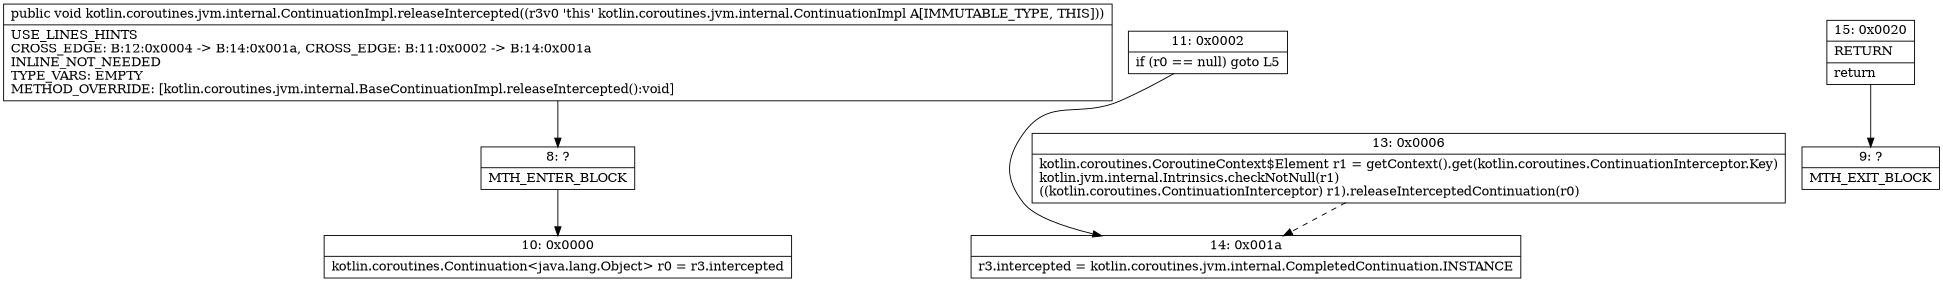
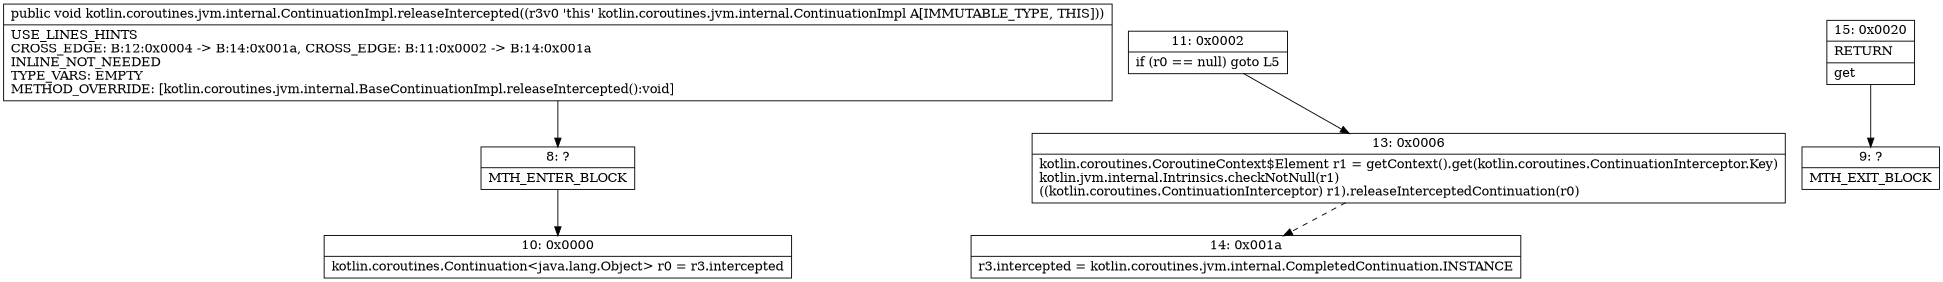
  digraph {
    node [shape=record]
    n1 [label="{8\:\ ?|MTH_ENTER_BLOCK\l}"]
    n2 [label="{10\:\ 0x0000|kotlin.coroutines.Continuation\<java.lang.Object\> r0 = r3.intercepted\l}"]
    n3 [label="{11\:\ 0x0002|if (r0 == null) goto L5\l}"]
    n4 [label="{14\:\ 0x001a|r3.intercepted = kotlin.coroutines.jvm.internal.CompletedContinuation.INSTANCE\l}"]
    n5 [label="{13\:\ 0x0006|kotlin.coroutines.CoroutineContext$Element r1 = getContext().get(kotlin.coroutines.ContinuationInterceptor.Key)\lkotlin.jvm.internal.Intrinsics.checkNotNull(r1)\l((kotlin.coroutines.ContinuationInterceptor) r1).releaseInterceptedContinuation(r0)\l}"]
-   n6 [label="{15\:\ 0x0020|RETURN\l|return\l}"]
+   n6 [label="{15\:\ 0x0020|RETURN\l|get\l}"]
    n7 [label="{9\:\ ?|MTH_EXIT_BLOCK\l}"]
    n8 [label="{public void kotlin.coroutines.jvm.internal.ContinuationImpl.releaseIntercepted((r3v0 'this' kotlin.coroutines.jvm.internal.ContinuationImpl A[IMMUTABLE_TYPE, THIS]))  | USE_LINES_HINTS\lCROSS_EDGE: B:12:0x0004 \-\> B:14:0x001a, CROSS_EDGE: B:11:0x0002 \-\> B:14:0x001a\lINLINE_NOT_NEEDED\lTYPE_VARS: EMPTY\lMETHOD_OVERRIDE: [kotlin.coroutines.jvm.internal.BaseContinuationImpl.releaseIntercepted():void]\l}"]
    n1 -> n2
-   n3 -> n4
+   n3 -> n5
    n5 -> n4 [style=dashed]
    n6 -> n7
    n8 -> n1
  }
